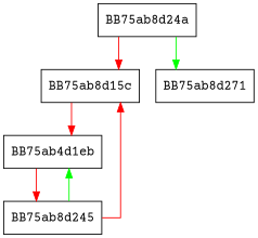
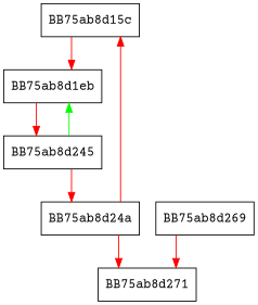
  digraph {
    fontname="Courier Prime"
    splines=ortho
    node [fontname="Courier Prime" shape=box]
    edge [color=red fontname="Courier Prime"]
    BB75ab8d15c
-   BB75ab8d1eb [label=BB75ab4d1eb]
+   BB75ab8d1eb
    n3 [label=BB75ab8d245]
    BB75ab8d24a
    BB75ab8d271
+   BB75ab8d269
    BB75ab8d15c -> BB75ab8d1eb
    BB75ab8d1eb -> n3
    n3 -> BB75ab8d1eb [color=green]
-   n3 -> BB75ab8d15c
+   n3 -> BB75ab8d24a
    BB75ab8d24a -> BB75ab8d15c
-   BB75ab8d24a -> BB75ab8d271 [color=green]
+   BB75ab8d24a -> BB75ab8d271
+   BB75ab8d269 -> BB75ab8d271
  }
